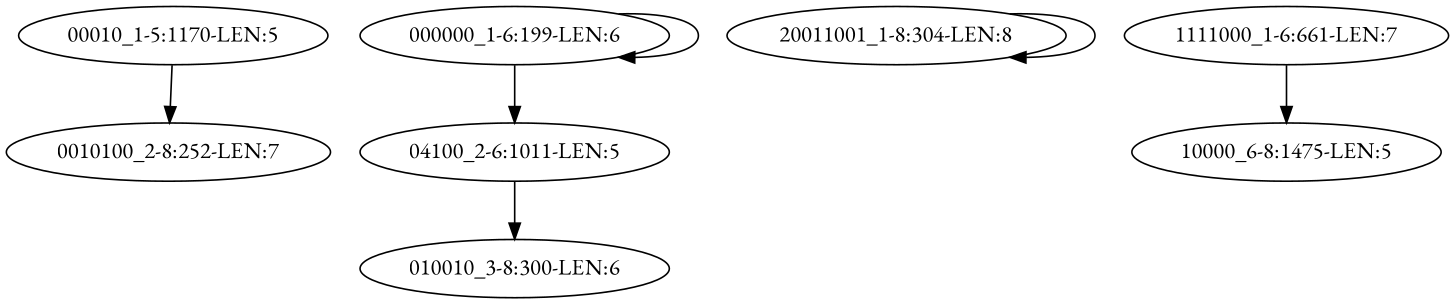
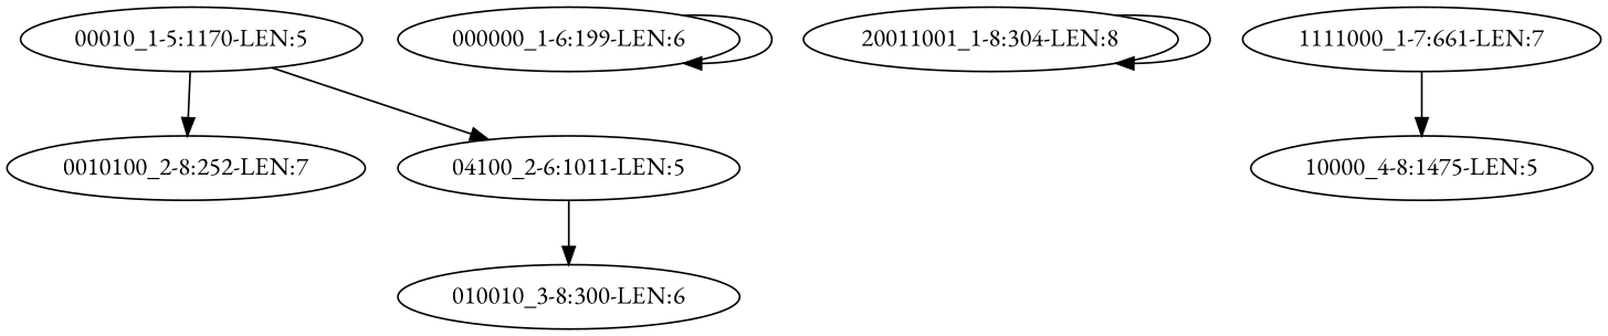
  digraph {
    fontname="EB Garamond"
    node [fontname="EB Garamond"]
    edge [fontname="EB Garamond"]
    "00010_1-5:1170-LEN:5"
    "0010100_2-8:252-LEN:7"
    n3 [label="04100_2-6:1011-LEN:5"]
    "010010_3-8:300-LEN:6"
    "000000_1-6:199-LEN:6"
    n6 [label="20011001_1-8:304-LEN:8"]
-   "1111000_1-7:661-LEN:7" [label="1111000_1-6:661-LEN:7"]
-   "10000_4-8:1475-LEN:5" [label="10000_6-8:1475-LEN:5"]
+   "1111000_1-7:661-LEN:7"
+   "10000_4-8:1475-LEN:5"
    "00010_1-5:1170-LEN:5" -> "0010100_2-8:252-LEN:7"
-   "000000_1-6:199-LEN:6" -> n3
+   "00010_1-5:1170-LEN:5" -> n3
    n3 -> "010010_3-8:300-LEN:6"
    "000000_1-6:199-LEN:6" -> "000000_1-6:199-LEN:6"
    n6 -> n6
    "1111000_1-7:661-LEN:7" -> "10000_4-8:1475-LEN:5"
  }
